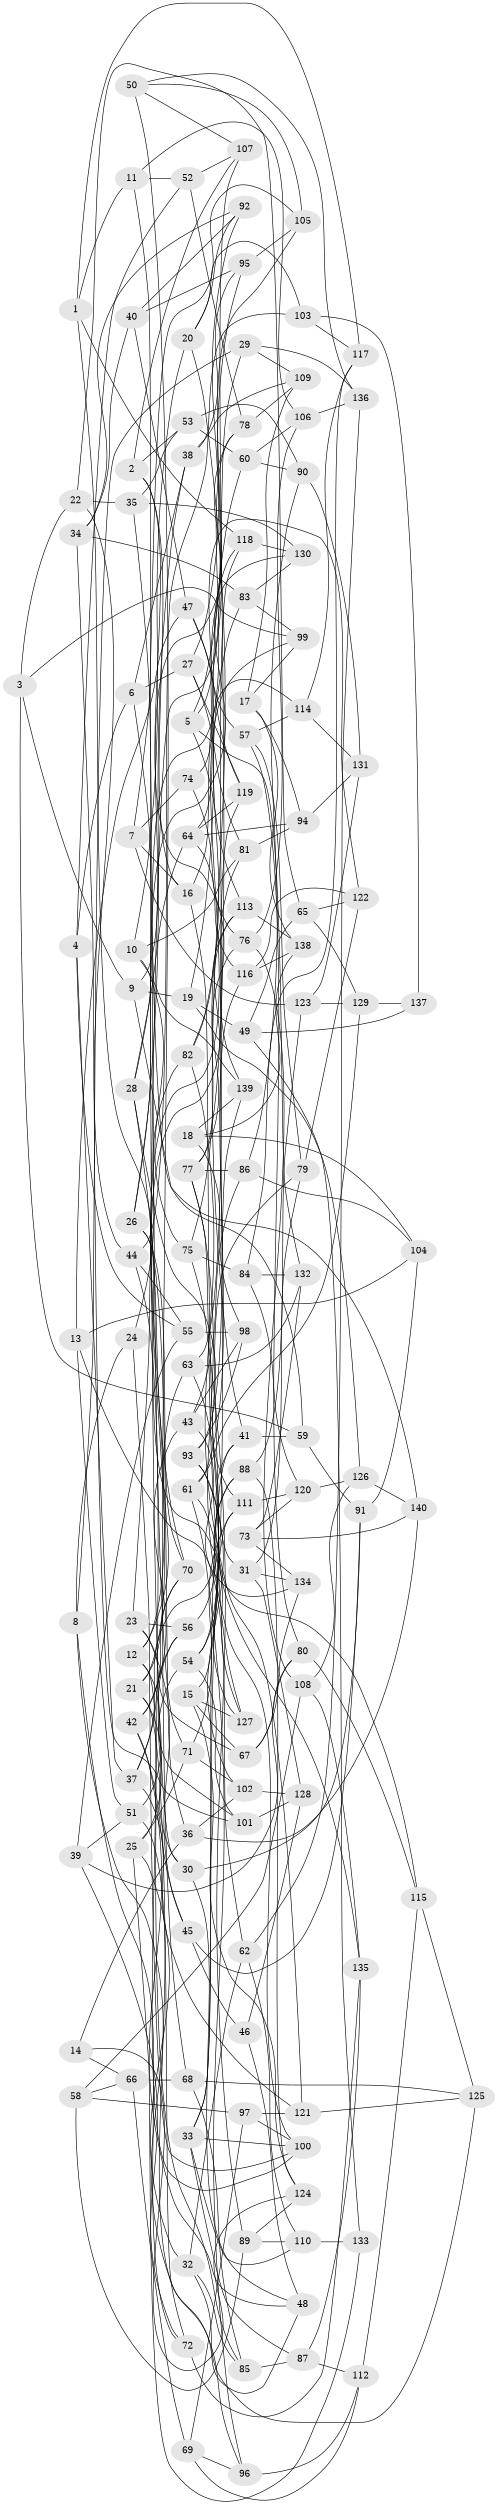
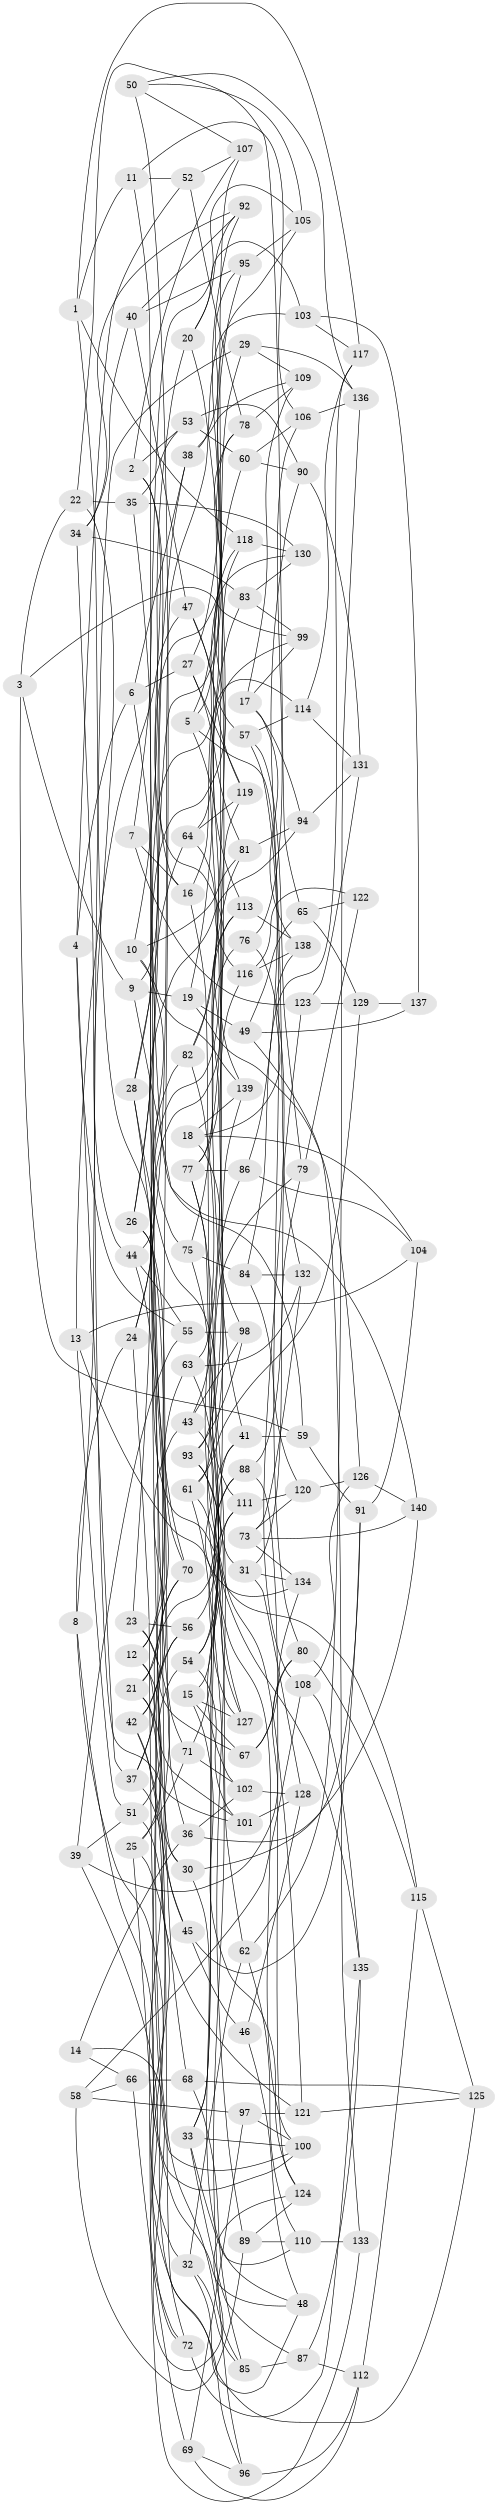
  graph {
    rankdir=LR
    node [color=gray90 style=filled]
    1
    11
    117
    118
    127
    52
    30
    106
    130
    2
    16
    53
    107
    139
    31
    114
    60
    90
    3
    9
    22
    59
    99
    19
    78
    140
    35
    44
    65
    91
    4
    6
    37
    55
    27
    38
    41
    56
    121
    98
    5
    29
    95
    113
    132
    109
    136
    105
    138
    81
    119
    92
    7
-   74
    123
    76
    122
    129
    131
    8
    24
    48
    72
    100
    94
    82
    135
    49
    126
    10
    20
    75
    103
    89
    84
    12
    63
    101
    128
    13
    47
    51
    62
    104
    57
    96
    110
    14
    36
    66
    124
    102
    68
    69
    87
    112
    15
    67
    134
    80
    79
    17
    18
    133
    137
    21
    70
    71
    85
    23
    45
    46
    88
    83
    25
    32
    54
    125
    111
    26
    28
    64
    116
    120
    33
    34
    40
    39
    115
    42
    43
    86
    108
    50
    58
    97
    61
    73
    77
    93
    1 -- 11
    1 -- 117
    1 -- 118
    1 -- 127
    11 -- 52
    11 -- 30
    11 -- 106
    118 -- 130
    52 -- 107
    52 -- 78
    30 -- 91
    30 -- 48
    106 -- 136
    2 -- 16
    2 -- 53
    2 -- 107
    2 -- 139
    16 -- 31
    16 -- 114
    53 -- 60
    53 -- 90
    31 -- 128
    31 -- 134
    31 -- 79
    114 -- 117
    114 -- 131
    60 -- 106
    60 -- 90
    90 -- 131
    3 -- 9
    3 -- 22
    3 -- 59
    3 -- 99
    9 -- 19
    9 -- 78
    9 -- 140
    22 -- 35
    22 -- 44
    22 -- 65
    59 -- 91
    19 -- 60
    19 -- 49
    19 -- 126
    78 -- 109
    35 -- 130
    35 -- 53
    35 -- 71
    44 -- 55
    44 -- 103
    44 -- 85
    65 -- 122
    65 -- 129
    91 -- 104
    4 -- 52
    4 -- 6
    4 -- 37
    4 -- 55
    6 -- 59
    6 -- 27
    6 -- 38
    37 -- 41
    37 -- 56
    37 -- 121
    55 -- 98
    27 -- 81
    27 -- 119
    27 -- 92
    38 -- 95
    38 -- 109
    41 -- 59
    56 -- 88
    121 -- 125
    5 -- 29
    5 -- 95
    5 -- 113
    5 -- 132
    29 -- 109
    29 -- 136
    95 -- 105
    113 -- 138
    81 -- 94
    7 -- 16
    7 -- 105
-   7 -- 74
    7 -- 123
-   74 -- 76
-   74 -- 122
    123 -- 129
    123 -- 131
    76 -- 106
    76 -- 108
    129 -- 137
    8 -- 29
    8 -- 24
    8 -- 48
    8 -- 72
    24 -- 100
-   64 -- 94
+   24 -- 94
    24 -- 82
    72 -- 135
    94 -- 131
    82 -- 121
    82 -- 113
    82 -- 83
    49 -- 65
    49 -- 133
    49 -- 137
    126 -- 140
    10 -- 139
    10 -- 81
    10 -- 20
    10 -- 75
    20 -- 41
    20 -- 92
    20 -- 103
    75 -- 81
    75 -- 89
    75 -- 84
    103 -- 117
    103 -- 137
    89 -- 110
    89 -- 124
    84 -- 117
    84 -- 132
    84 -- 120
    12 -- 99
    12 -- 100
    12 -- 63
    12 -- 101
    63 -- 118
    63 -- 127
    63 -- 132
    101 -- 128
    13 -- 47
    13 -- 51
    13 -- 62
    13 -- 104
    47 -- 119
    47 -- 57
    51 -- 56
    51 -- 96
    62 -- 136
    62 -- 110
    57 -- 114
    57 -- 80
    57 -- 79
    96 -- 112
    110 -- 133
    14 -- 36
    14 -- 66
    14 -- 124
    36 -- 140
    36 -- 102
    66 -- 68
    66 -- 69
    102 -- 128
    68 -- 85
    68 -- 125
    69 -- 96
    69 -- 112
    69 -- 97
    87 -- 135
    87 -- 112
    112 -- 115
    15 -- 127
    15 -- 119
    15 -- 124
    15 -- 67
    67 -- 134
    67 -- 80
    80 -- 115
    79 -- 122
    17 -- 99
    17 -- 109
    17 -- 138
    17 -- 94
    18 -- 139
    18 -- 98
    18 -- 138
    18 -- 104
    21 -- 30
    21 -- 113
    21 -- 72
    21 -- 70
    71 -- 102
    71 -- 111
    85 -- 87
    23 -- 56
    23 -- 105
    23 -- 67
    23 -- 45
    45 -- 91
    45 -- 46
    46 -- 48
    46 -- 128
    88 -- 123
    88 -- 124
    83 -- 130
    83 -- 99
    25 -- 133
    25 -- 71
    25 -- 32
    25 -- 54
    32 -- 62
    32 -- 85
    32 -- 125
    54 -- 101
    54 -- 79
    54 -- 88
    111 -- 120
    26 -- 118
    26 -- 38
    26 -- 36
    26 -- 70
    28 -- 78
    28 -- 70
    28 -- 111
    28 -- 64
    64 -- 130
    64 -- 119
    64 -- 116
    116 -- 138
    116 -- 122
    120 -- 126
    33 -- 41
    33 -- 100
    33 -- 110
    33 -- 87
    33 -- 111
    34 -- 92
    34 -- 101
    34 -- 83
    34 -- 40
    40 -- 95
    40 -- 92
    40 -- 47
    39 -- 55
    39 -- 72
    39 -- 51
    39 -- 80
    115 -- 125
    42 -- 48
    42 -- 70
    42 -- 45
    42 -- 43
    43 -- 98
    43 -- 134
    43 -- 86
    86 -- 90
    86 -- 104
    108 -- 135
    108 -- 126
    50 -- 107
    50 -- 136
    50 -- 105
    50 -- 68
    58 -- 89
    58 -- 66
    58 -- 108
    58 -- 97
    97 -- 121
    97 -- 100
    61 -- 127
    61 -- 129
    61 -- 96
    61 -- 116
    73 -- 140
    73 -- 132
    73 -- 134
    73 -- 120
    77 -- 107
    77 -- 76
    77 -- 100
    77 -- 115
    77 -- 86
    93 -- 139
    93 -- 98
    93 -- 135
    93 -- 102
  }
